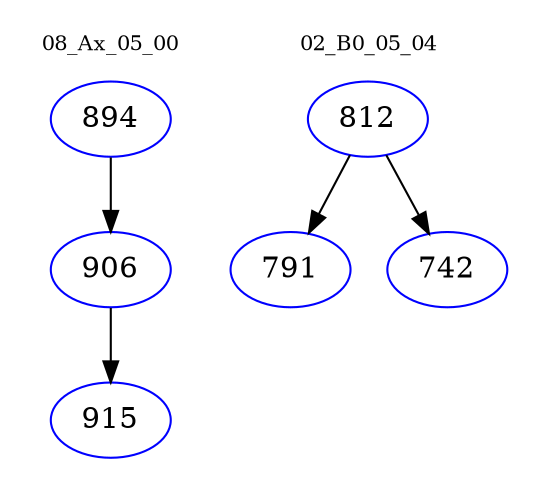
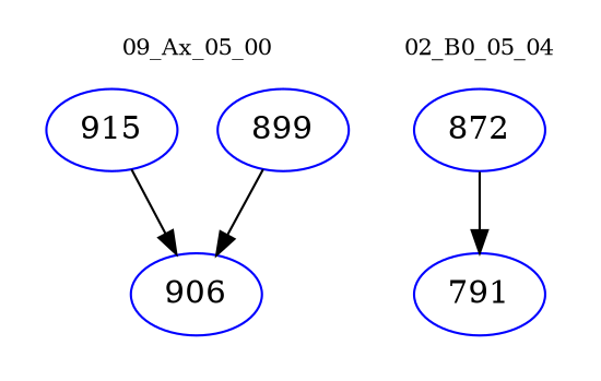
  digraph {
    node [color=blue]
    edge [color=black]
-   n1 [label=894]
+   n1 [label=899]
    n2 [label=906]
    n3 [label=915]
    n4 [label=791]
-   n5 [label=812]
-   n6 [label=742]
+   n5 [label=872]
    subgraph cluster_1 {
      color=white
      fontsize=10
-     label="08_Ax_05_00"
+     label="09_Ax_05_00"
      n1
      n2
      n3
    }
    subgraph cluster_2 {
      color=white
      fontsize=10
      label="02_B0_05_04"
      n4
      n5
-     n6
    }
    n1 -> n2
-   n2 -> n3
+   n3 -> n2
    n5 -> n4
-   n5 -> n6
  }
